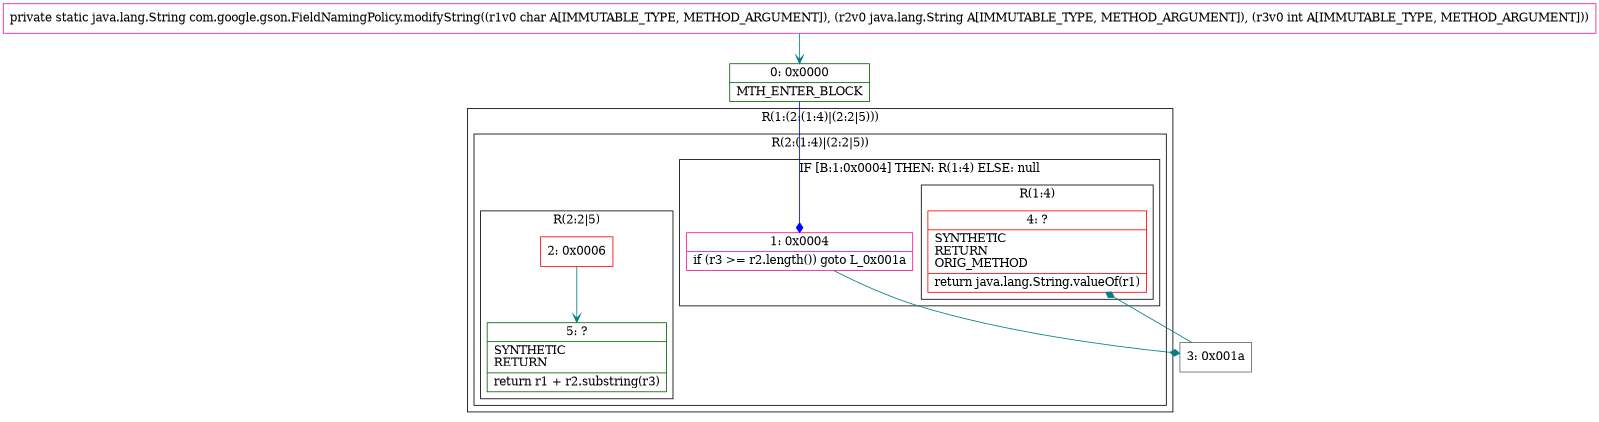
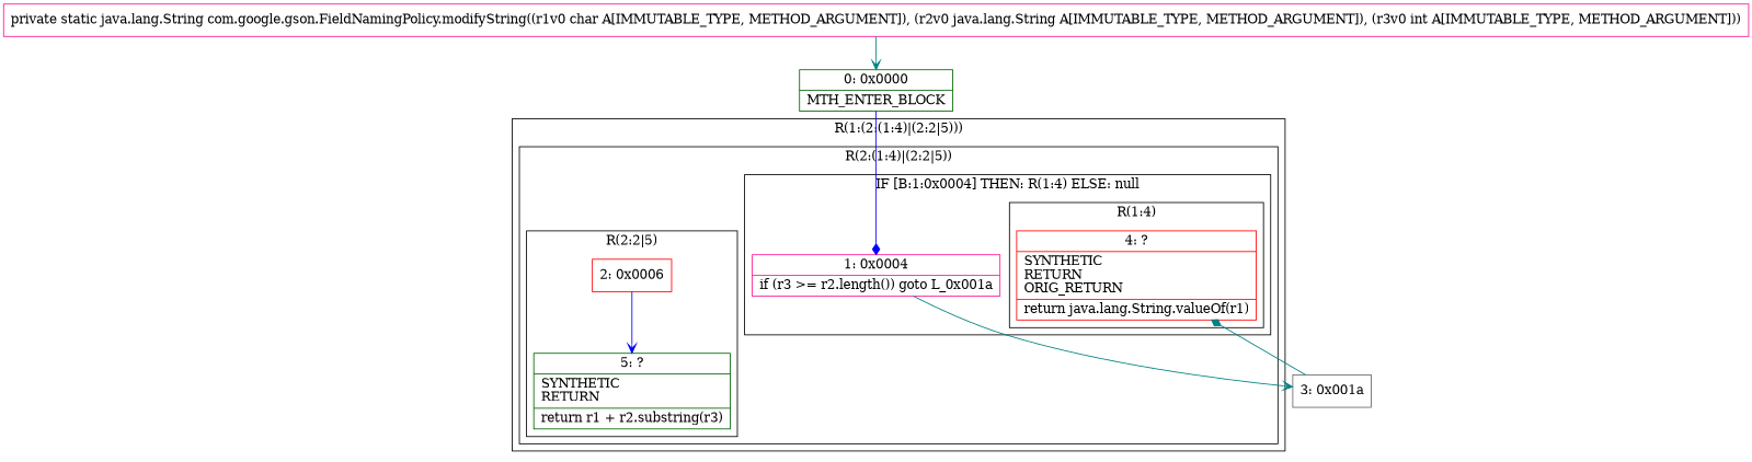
  digraph {
    node [color=red shape=record]
    edge [arrowhead=vee color=teal]
-   n1 [label="{4\:\ ?|SYNTHETIC\lRETURN\lORIG_METHOD\l|return java.lang.String.valueOf(r1)\l}"]
+   n1 [label="{4\:\ ?|SYNTHETIC\lRETURN\lORIG_RETURN\l|return java.lang.String.valueOf(r1)\l}"]
    n2 [color=deeppink label="{1\:\ 0x0004|if (r3 \>= r2.length()) goto L_0x001a\l}"]
    n3 [label="{2\:\ 0x0006}"]
    n4 [color=darkgreen label="{5\:\ ?|SYNTHETIC\lRETURN\l|return r1 + r2.substring(r3)\l}"]
    n5 [color=gray40 label="{3\:\ 0x001a}"]
    n6 [color=darkgreen label="{0\:\ 0x0000|MTH_ENTER_BLOCK\l}"]
    n7 [color=deeppink label="{private static java.lang.String com.google.gson.FieldNamingPolicy.modifyString((r1v0 char A[IMMUTABLE_TYPE, METHOD_ARGUMENT]), (r2v0 java.lang.String A[IMMUTABLE_TYPE, METHOD_ARGUMENT]), (r3v0 int A[IMMUTABLE_TYPE, METHOD_ARGUMENT])) }"]
    subgraph cluster_1 {
      label="R(1:(2:(1:4)|(2:2|5)))"
      subgraph cluster_2 {
        label="R(2:(1:4)|(2:2|5))"
        subgraph cluster_3 {
          label="IF [B:1:0x0004] THEN: R(1:4) ELSE: null"
          n2
          subgraph cluster_4 {
            label="R(1:4)"
            n1
          }
        }
        subgraph cluster_5 {
          label="R(2:2|5)"
          n3
          n4
        }
      }
    }
-   n2 -> n5 [arrowhead=diamond]
-   n3 -> n4
+   n2 -> n5
+   n3 -> n4 [color=blue]
    n5 -> n1 [arrowhead=diamond]
    n6 -> n2 [arrowhead=diamond color=blue]
    n7 -> n6
  }
